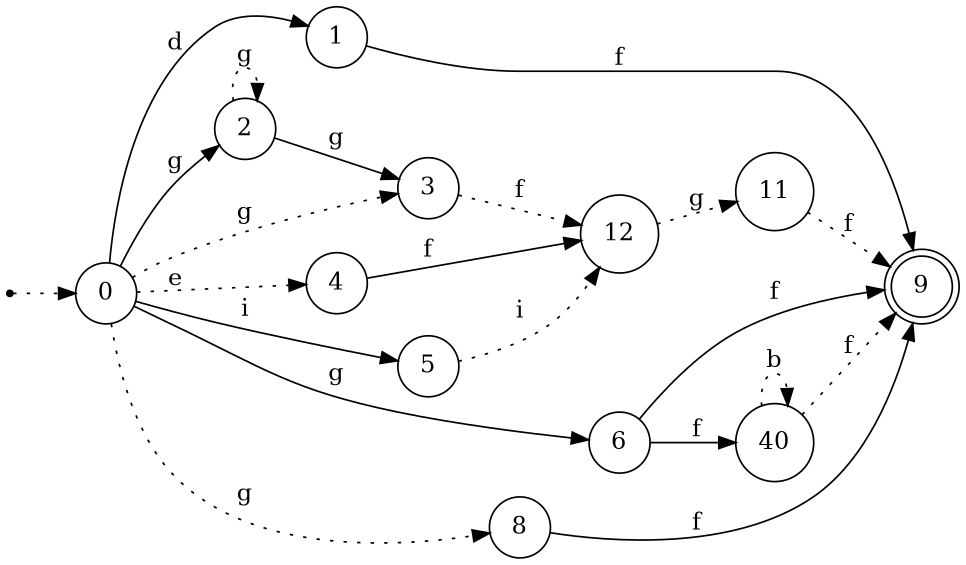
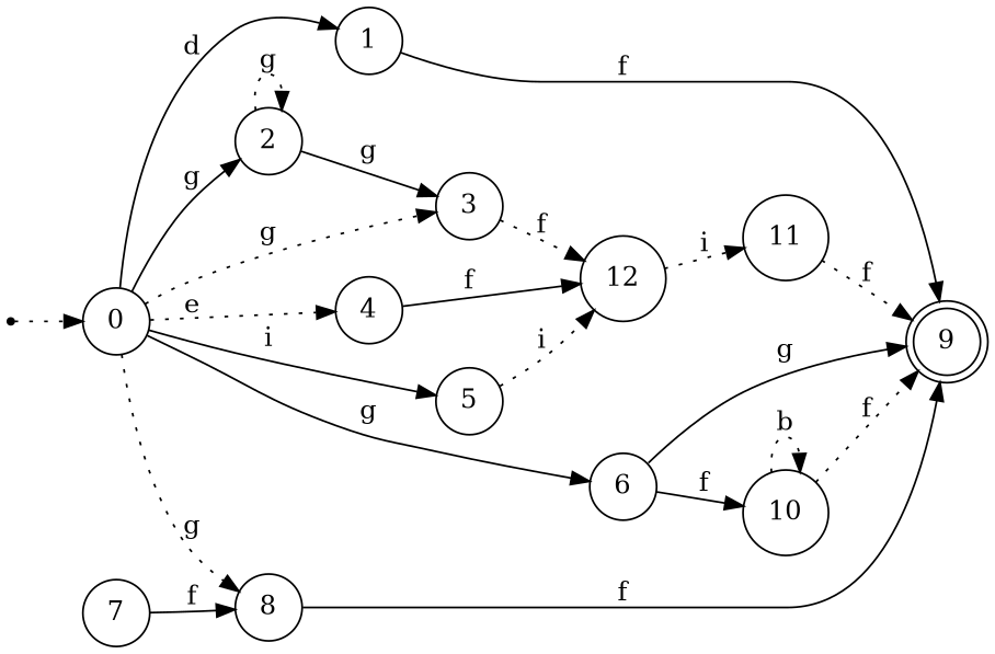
  digraph {
    rankdir=LR
    node [shape=circle]
    edge [style=dotted]
    dummy0 [shape=point]
    0
    1
    2
    3
    4
    5
    6
    8
    9 [shape=doublecircle]
    12
-   10 [label=40]
+   10
+   7
    11
    dummy0 -> 0
    0 -> 1 [label=d style=solid]
    0 -> 2 [label=g style=solid]
    0 -> 3 [label=g]
    0 -> 4 [label=e]
    0 -> 5 [label=i style=solid]
    0 -> 6 [label=g style=solid]
    0 -> 8 [label=g]
    1 -> 9 [label=f style=solid]
    2 -> 2 [label=g]
    2 -> 3 [label=g style=solid]
    3 -> 12 [label=f]
    4 -> 12 [label=f style=solid]
    5 -> 12 [label=i]
-   6 -> 9 [label=f style=solid]
+   6 -> 9 [label=g style=solid]
    6 -> 10 [label=f style=solid]
    8 -> 9 [label=f style=solid]
-   12 -> 11 [label=g]
+   12 -> 11 [label=i]
    10 -> 9 [label=f]
    10 -> 10 [label=b]
+   7 -> 8 [label=f style=solid]
    11 -> 9 [label=f]
  }
